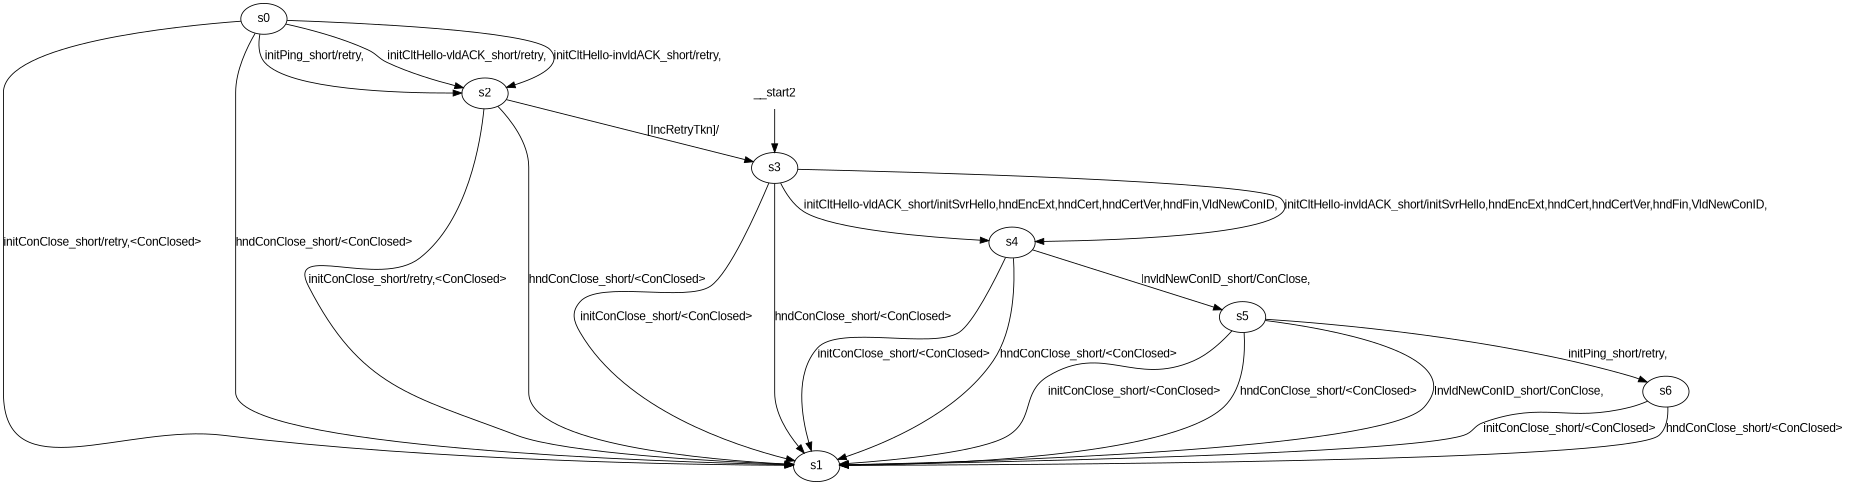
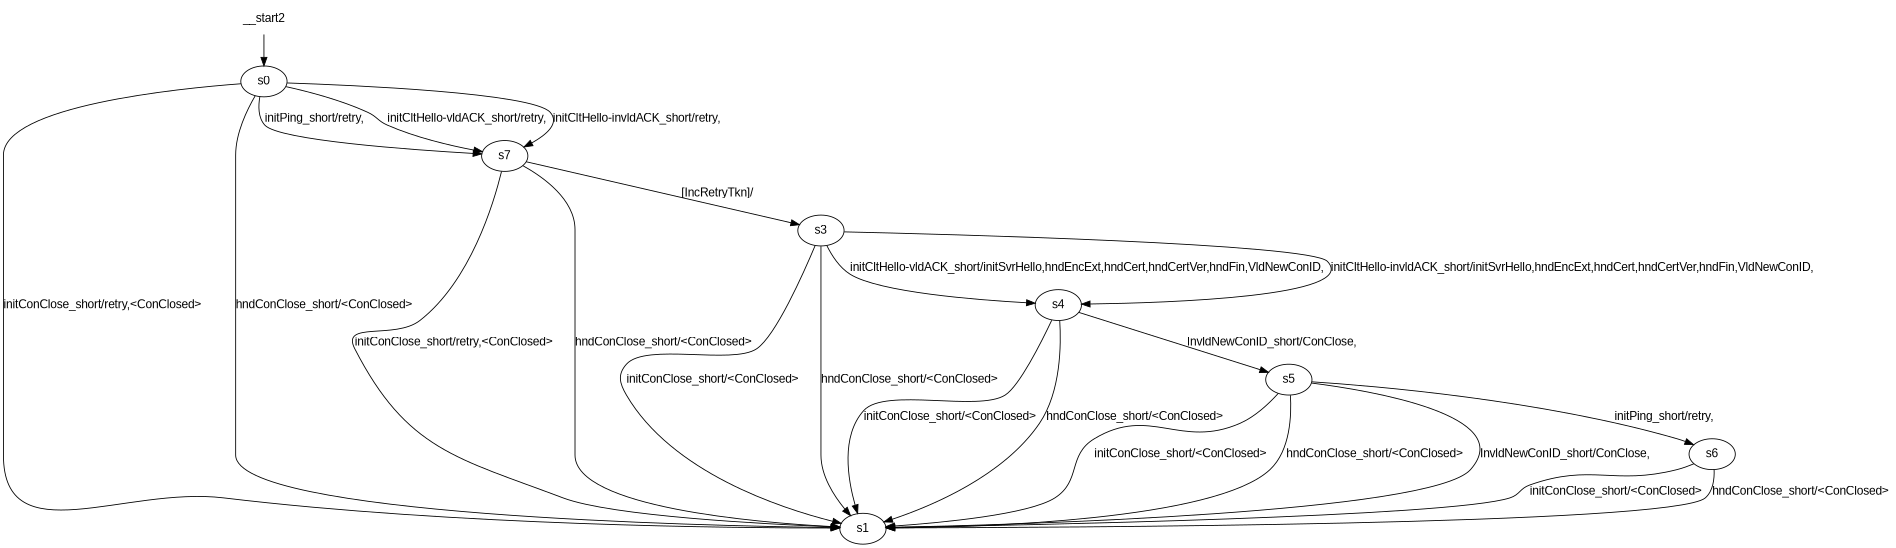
  digraph {
    fontname="Liberation Sans"
    node [fontname="Liberation Sans"]
    edge [fontname="Liberation Sans"]
    n1 [label=s0]
    n2 [label=s1]
-   n3 [label=s2]
+   n3 [label=s7]
    n4 [label=s3]
    n5 [label=s4]
    n6 [label=s5]
    n7 [label=s6]
    n8 [label=__start2 shape=none]
    n1 -> n2 [label="initConClose_short/retry,<ConClosed> "]
    n1 -> n2 [label="hndConClose_short/<ConClosed> "]
    n1 -> n3 [label="initPing_short/retry, "]
    n1 -> n3 [label="initCltHello-vldACK_short/retry, "]
    n1 -> n3 [label="initCltHello-invldACK_short/retry, "]
    n3 -> n2 [label="initConClose_short/retry,<ConClosed> "]
    n3 -> n2 [label="hndConClose_short/<ConClosed> "]
    n3 -> n4 [label="[IncRetryTkn]/ "]
    n4 -> n2 [label="initConClose_short/<ConClosed> "]
    n4 -> n2 [label="hndConClose_short/<ConClosed> "]
    n4 -> n5 [label="initCltHello-vldACK_short/initSvrHello,hndEncExt,hndCert,hndCertVer,hndFin,VldNewConID, "]
    n4 -> n5 [label="initCltHello-invldACK_short/initSvrHello,hndEncExt,hndCert,hndCertVer,hndFin,VldNewConID, "]
    n5 -> n2 [label="initConClose_short/<ConClosed> "]
    n5 -> n2 [label="hndConClose_short/<ConClosed> "]
    n5 -> n6 [label="InvldNewConID_short/ConClose, "]
    n6 -> n2 [label="initConClose_short/<ConClosed> "]
    n6 -> n2 [label="hndConClose_short/<ConClosed> "]
    n6 -> n2 [label="InvldNewConID_short/ConClose, "]
    n6 -> n7 [label="initPing_short/retry, "]
    n7 -> n2 [label="initConClose_short/<ConClosed> "]
    n7 -> n2 [label="hndConClose_short/<ConClosed> "]
-   n8 -> n4
+   n8 -> n1
  }
